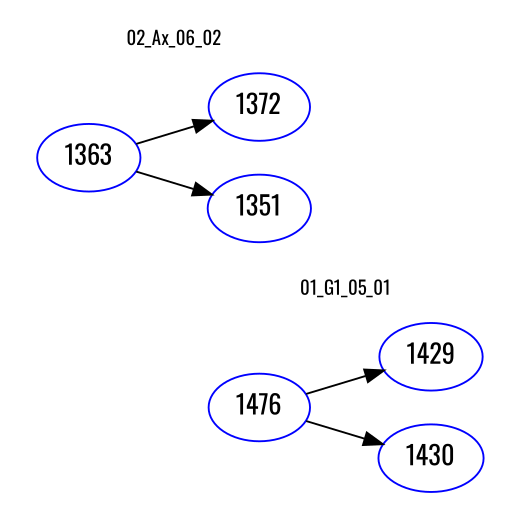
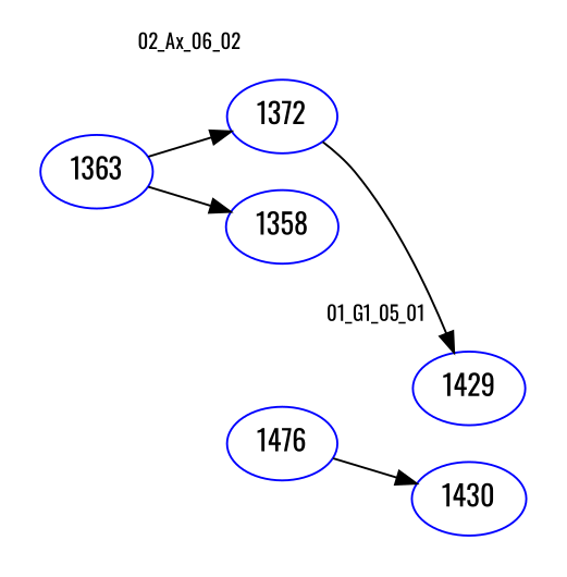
  digraph {
    fontname=Oswald
    rankdir=LR
    node [color=blue fontname=Oswald]
    edge [color=black fontname=Oswald]
    n1 [label=1363]
-   n2 [label=1351]
+   n2 [label=1358]
    n3 [label=1372]
    n4 [label=1476]
    n5 [label=1430]
    n6 [label=1429]
    subgraph cluster_1 {
      color=white
      fontsize=10
      label="02_Ax_06_02"
      n1
      n2
      n3
    }
    subgraph cluster_2 {
      color=white
      fontsize=10
      label="01_G1_05_01"
      n4
      n5
      n6
    }
    n1 -> n2
    n1 -> n3
    n4 -> n5
-   n4 -> n6
+   n3 -> n6
  }
